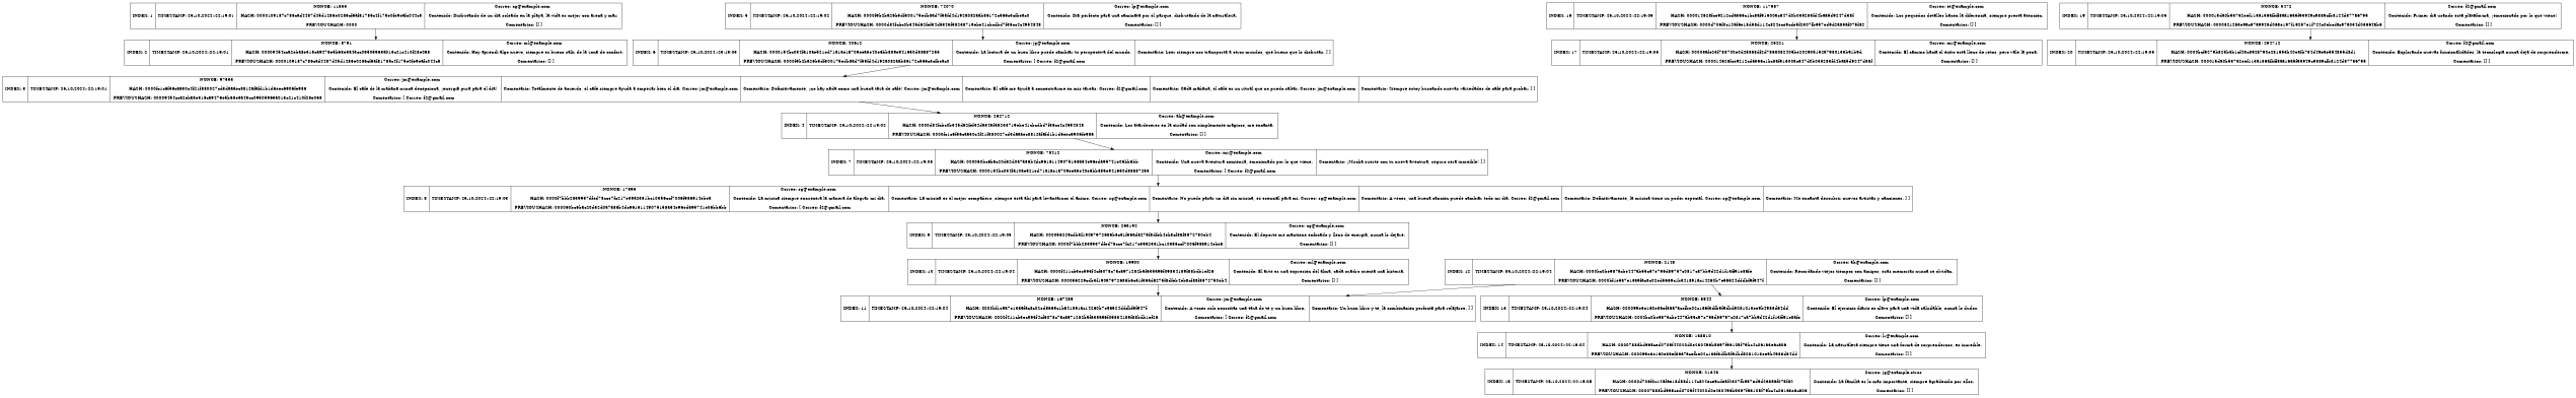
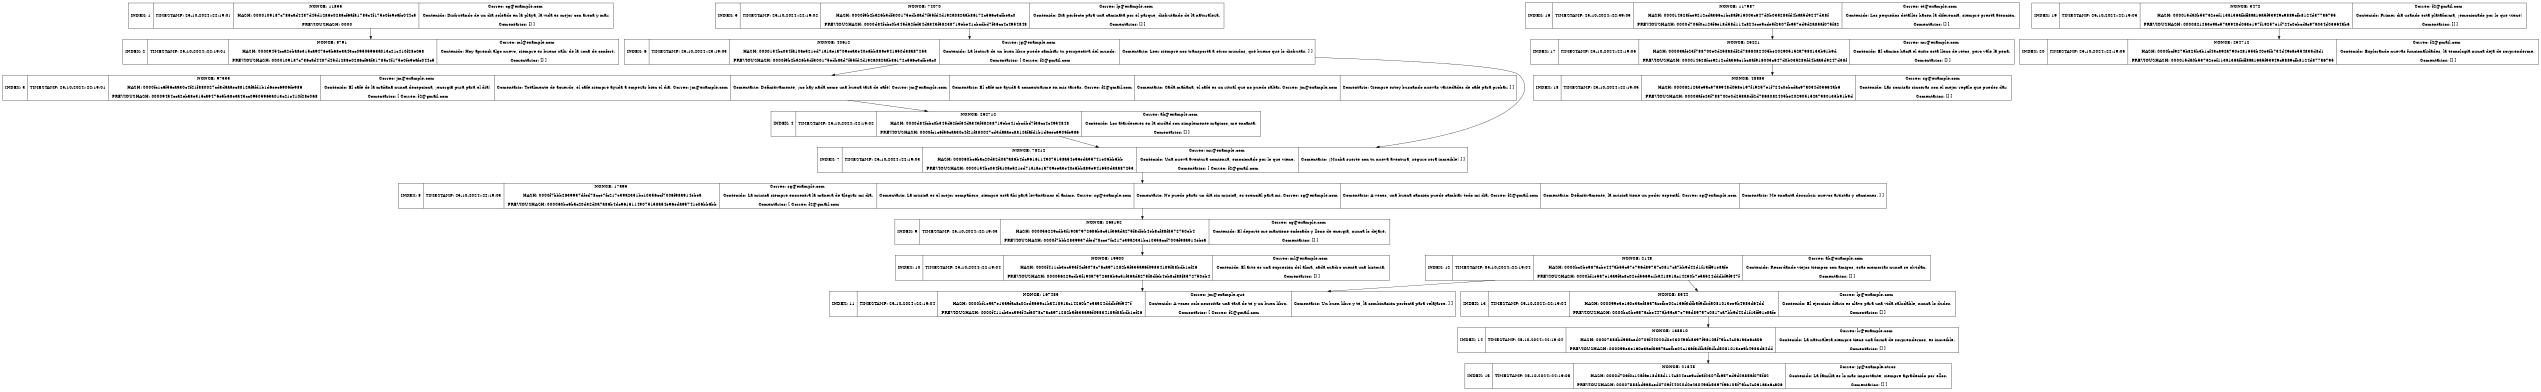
  digraph {
    rankdir=TB
    node [shape=record]
    n1 [label="INDEX: 1 | TIMESTAMP: 25-10-2024::22:19:01 | NONCE:  11835 \n \n HASH: 0000109187c786cad4487d45d1286e0286cf6af81785c4f175e0fe9eafc044c5\n \n  PREVIOUSHASH: 0000 |  Correo: cg@example.com \n \n Contenido: Disfrutando de un día soleado en la playa, la vida es mejor con arena y mar. \n \n Comentarios: []  ]"]
    n2 [label="INDEX: 2 | TIMESTAMP: 25-10-2024::22:19:01 | NONCE:  8791 \n \n HASH: 00009454cca2eba8e315ca9476e5b68e3a43cc09505963a013c21c410f28e068\n \n  PREVIOUSHASH: 0000109187c786cad4487d45d1286e0286cf6af81785c4f175e0fe9eafc044c5 |  Correo: ml@example.com \n \n Contenido: Hoy aprendí algo nuevo, siempre es bueno salir de la zona de confort. \n \n Comentarios: []  ]"]
    n3 [label="INDEX: 3 | TIMESTAMP: 25-10-2024::22:19:01 | NONCE:  97333 \n \n HASH: 0000fc1c6f56caa30c4f21f880027cd3daaaec8812afafd1b1d6eec6906fe986\n \n  PREVIOUSHASH: 00009454cca2eba8e315ca9476e5b68e3a43cc09505963a013c21c410f28e068 |  Correo: jm@example.com \n \n Contenido: El café de la mañana nunca decepciona, ¡energía pura para el día! \n \n Comentarios: [ Correo: f2@gmail.com | Comentario: Totalmente de acuerdo, el café siempre ayuda a empezar bien el día.  Correo: jm@example.com | Comentario: Definitivamente, ¡no hay nada como una buena taza de café!  Correo: jm@example.com | Comentario: El café me ayuda a concentrarme en mis tareas.  Correo: f2@gmail.com | Comentario: Cada mañana, el café es un ritual que no puedo saltar.  Correo: jm@example.com | Comentario: Siempre estoy buscando nuevas variedades de café para probar. ]  ]"]
    n4 [label="INDEX: 4 | TIMESTAMP: 25-10-2024::22:19:02 | NONCE:  262712 \n \n HASH: 0000d84fcbc0b345d62fef34da343f58238719ebe41cbcdbd7f36cc4c4954848\n \n  PREVIOUSHASH: 0000fc1c6f56caa30c4f21f880027cd3daaaec8812afafd1b1d6eec6906fe986 |  Correo: ah@example.com \n \n Contenido: Los atardeceres en la ciudad son simplemente mágicos, me encanta. \n \n Comentarios: []  ]"]
    n5 [label="INDEX: 7 | TIMESTAMP: 25-10-2024::22:19:03 | NONCE:  78412 \n \n HASH: 000060bc6bac20d32d0a7a86b4dc96161149075158a54e96eda95741e06bb6bb\n \n  PREVIOUSHASH: 0000154bc034fa10ae521ed71a1ae1a709eea3e40e6bb889e941650d38a87253 |  Correo: mr@example.com \n \n Contenido: Una nueva aventura comienza, emocionado por lo que viene. \n \n Comentarios: [ Correo: f2@gmail.com | Comentario: ¡Mucha suerte con tu nueva aventura, seguro será increíble! ]  ]"]
    n6 [label="INDEX: 5 | TIMESTAMP: 25-10-2024::22:19:02 | NONCE:  74070 \n \n HASH: 0000f9b2ba26b5df300175edb8ad7f55fd4d192a082aab86172c566c3cfbeac0\n \n  PREVIOUSHASH: 0000d84fcbc0b345d62fef34da343f58238719ebe41cbcdbd7f36cc4c4954848 |  Correo: lp@example.com \n \n Contenido: Día perfecto para una caminata por el parque, disfrutando de la naturaleza. \n \n Comentarios: []  ]"]
    n7 [label="INDEX: 6 | TIMESTAMP: 25-10-2024::23:19:03 | NONCE:  40612 \n \n HASH: 0000154bc034fa10ae521ed71a1ae1a709eea3e40e6bb889e941650d38a87253\n \n  PREVIOUSHASH: 0000f9b2ba26b5df300175edb8ad7f55fd4d192a082aab86172c566c3cfbeac0 |  Correo: jg@example.com \n \n Contenido: La lectura de un buen libro puede cambiar tu perspectiva del mundo. \n \n Comentarios: [ Correo: f2@gmail.com | Comentario: Leer siempre nos transporta a otros mundos, qué bueno que lo disfrutas. ]  ]"]
    n8 [label="INDEX: 8 | TIMESTAMP: 25-10-2024::22:19:03 | NONCE:  17395 \n \n HASH: 0000f7bbb2839937dfed78cce7fc217e39a2331bc10356ccf7006f98a914ebea\n \n  PREVIOUSHASH: 000060bc6bac20d32d0a7a86b4dc96161149075158a54e96eda95741e06bb6bb |  Correo: sg@example.com \n \n Contenido: La música siempre encuentra la manera de alegrar mi día. \n \n Comentarios: [ Correo: f2@gmail.com | Comentario: La música es el mejor compañero, siempre está ahí para levantarnos el ánimo.  Correo: sg@example.com | Comentario: No puedo pasar un día sin música, es esencial para mí.  Correo: sg@example.com | Comentario: A veces, una buena canción puede cambiar todo mi día.  Correo: f2@gmail.com | Comentario: Definitivamente, la música tiene un poder especial.  Correo: sg@example.com | Comentario: Me encanta descubrir nuevos artistas y canciones. ]  ]"]
    n9 [label="INDEX: 9 | TIMESTAMP: 25-10-2024::22:19:03 | NONCE:  268192 \n \n HASH: 000056229cdb3f190a7972686b6c51f36ada275f8dfeb4eb8cf88f8572750eb4\n \n  PREVIOUSHASH: 0000f7bbb2839937dfed78cce7fc217e39a2331bc10356ccf7006f98a914ebea |  Correo: cg@example.com \n \n Contenido: El deporte me mantiene enfocado y lleno de energía, nunca lo dejaré. \n \n Comentarios: []  ]"]
    n10 [label="INDEX: 10 | TIMESTAMP: 25-10-2024::22:19:04 | NONCE:  19900 \n \n HASH: 0000f411cb3ec593f4cf6078c7aca971282b5f635a96f09834189f88bdb1ef26\n \n  PREVIOUSHASH: 000056229cdb3f190a7972686b6c51f36ada275f8dfeb4eb8cf88f8572750eb4 |  Correo: ml@example.com \n \n Contenido: El arte es una expresión del alma, cada cuadro cuenta una historia. \n \n Comentarios: []  ]"]
-   n11 [label="INDEX: 11 | TIMESTAMP: 25-10-2024::22:19:04 | NONCE:  167485 \n \n HASH: 0000bf1e5a7e13a9fac8c02ed5669c1ba41891ac14260b7e5a524dddbf9f947f\n \n  PREVIOUSHASH: 0000f411cb3ec593f4cf6078c7aca971282b5f635a96f09834189f88bdb1ef26 |  Correo: jm@example.com \n \n Contenido: A veces solo necesitas una taza de té y un buen libro. \n \n Comentarios: [ Correo: f2@gmail.com | Comentario: Un buen libro y té, la combinación perfecta para relajarse. ]  ]"]
+   n11 [label="INDEX: 11 | TIMESTAMP: 25-10-2024::22:19:04 | NONCE:  167485 \n \n HASH: 0000bf1e5a7e13a9fac8c02ed5669c1ba41891ac14260b7e5a524dddbf9f947f\n \n  PREVIOUSHASH: 0000f411cb3ec593f4cf6078c7aca971282b5f635a96f09834189f88bdb1ef26 |  Correo: jm@example.qué \n \n Contenido: A veces solo necesitas una taza de té y un buen libro. \n \n Comentarios: [ Correo: f2@gmail.com | Comentario: Un buen libro y té, la combinación perfecta para relajarse. ]  ]"]
    n12 [label="INDEX: 12 | TIMESTAMP: 85-10-2024::22:19:04 | NONCE:  2148 \n \n HASH: 0000bc0be987acbe447ab55c57e796d89757c0817ca7bb9d42d1f13ff91e8afe\n \n  PREVIOUSHASH: 0000bf1e5a7e13a9fac8c02ed5669c1ba41891ac14260b7e5a524dddbf9f947f |  Correo: ah@example.com \n \n Contenido: Recordando viejos tiempos con amigos, esas memorias nunca se olvidan. \n \n Comentarios: []  ]"]
    n13 [label="INDEX: 13 | TIMESTAMP: 25-10-2024::22:19:04 | NONCE:  8544 \n \n HASH: 000099e3e160e3aef86a7acefbe02c136f3dfb5f9dbd5081013ee9b4983d64dd\n \n  PREVIOUSHASH: 0000bc0be987acbe447ab55c57e796d89757c0817ca7bb9d42d1f13ff91e8afe |  Correo: lp@example.com \n \n Contenido: El ejercicio diario es clave para una vida saludable, nunca lo dudes. \n \n Comentarios: []  ]"]
    n14 [label="INDEX: 14 | TIMESTAMP: 25-10-2024::22:19:04 | NONCE:  138510 \n \n HASH: 00007888bd9a5ced0709f44020d0e230496b5397f96105f79bc4c061a3e6ca06\n \n  PREVIOUSHASH: 000099e3e160e3aef86a7acefbe02c136f3dfb5f9dbd5081013ee9b4983d64dd |  Correo: lr@example.com \n \n Contenido: La naturaleza siempre tiene una forma de sorprendernos, es increíble. \n \n Comentarios: []  ]"]
    n15 [label="INDEX: 15 | TIMESTAMP: 25-10-2024::22:19:05 | NONCE:  21348 \n \n HASH: 0000d706f0c125f6e18d58d114c824ece9cde5f2307fb957ed9d2a85af075f82\n \n  PREVIOUSHASH: 00007888bd9a5ced0709f44020d0e230496b5397f96105f79bc4c061a3e6ca06 |  Correo: jg@example.otros \n \n Contenido: La familia es lo más importante, siempre agradecido por ellos. \n \n Comentarios: []  ]"]
-   n16 [label="INDEX: 16 | TIMESTAMP: 25-10-2024::22:19:05 | NONCE:  117987 \n \n HASH: 000014628fce9212cda366c1bc8af916003c647d0b035283fd4baa5d9247d38f\n \n  PREVIOUSHASH: 0000d706f0c125f6e18d58d114c824ece9cde5f2307fb957ed9d2a85af075f82 |  Correo: et@example.com \n \n Contenido: Los pequeños detalles hacen la diferencia, siempre presta atención. \n \n Comentarios: []  ]"]
+   n16 [label="INDEX: 16 | TIMESTAMP: 25-10-2024::22:39:05 | NONCE:  117987 \n \n HASH: 000014628fce9212cda366c1bc8af916003c647d0b035283fd4baa5d9247d38f\n \n  PREVIOUSHASH: 0000d706f0c125f6e18d58d114c824ece9cde5f2307fb957ed9d2a85af075f82 |  Correo: et@example.com \n \n Contenido: Los pequeños detalles hacen la diferencia, siempre presta atención. \n \n Comentarios: []  ]"]
    n17 [label="INDEX: 17 | TIMESTAMP: 25-10-2024::22:19:05 | NONCE:  25221 \n \n HASH: 00003afe23f788700e0d258a8df2d7868082405be202905152a7980133b91b9d\n \n  PREVIOUSHASH: 000014628fce9212cda366c1bc8af916003c647d0b035283fd4baa5d9247d38f |  Correo: mr@example.com \n \n Contenido: El camino hacia el éxito está lleno de retos, pero vale la pena. \n \n Comentarios: []  ]"]
+   n18 [label="INDEX: 18 | TIMESTAMP: 25-10-2024::22:19:05 | NONCE:  48883 \n \n HASH: 00008212a3e9ac57a9948d068e197f19257e1f724c0ebcdac97a034d03664ab6\n \n  PREVIOUSHASH: 00003afe23f788700e0d258a8df2d7868082405be202905152a7980133b91b9d |  Correo: sg@example.com \n \n Contenido: Las sonrisas sinceras son el mejor regalo que puedes dar. \n \n Comentarios: []  ]"]
    n19 [label="INDEX: 19 | TIMESTAMP: 25-10-2024::22:19:05 | NONCE:  3472 \n \n HASH: 000015da0b53732eef113a136afbff8aa16a5f93949c9889cfb8124d377a6795\n \n  PREVIOUSHASH: 00008212a3e9ac57a9948d068e197f19257e1f724c0ebcdac97a034d03664ab6 |  Correo: f2@gmail.com \n \n Contenido: Primer día usando esta plataforma, ¡emocionado por lo que viene! \n \n Comentarios: []  ]"]
    n20 [label="INDEX: 20 | TIMESTAMP: 25-10-2024::22:19:05 | NONCE:  254712 \n \n HASH: 0000bcf9279b825b3b1cf43c892a790e281653b40e3fb734d49eae554835d8d1\n \n  PREVIOUSHASH: 000015da0b53732eef113a136afbff8aa16a5f93949c9889cfb8124d377a6795 |  Correo: f2@gmail.com \n \n Contenido: Explorando nuevas funcionalidades, la tecnología nunca deja de sorprenderme. \n \n Comentarios: []  ]"]
    n1 -> n2
    n3 -> n4
    n4 -> n5
    n5 -> n8
    n6 -> n7
    n7 -> n3
+   n7 -> n5
    n8 -> n9
    n9 -> n10
    n10 -> n11
    n12 -> n11
    n12 -> n13
    n13 -> n14
    n14 -> n15
    n16 -> n17
+   n17 -> n18
    n19 -> n20
  }
